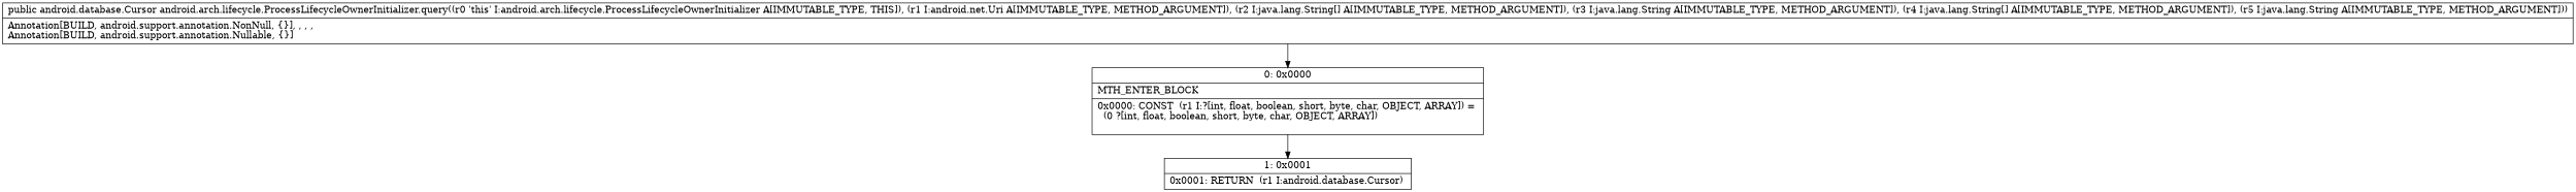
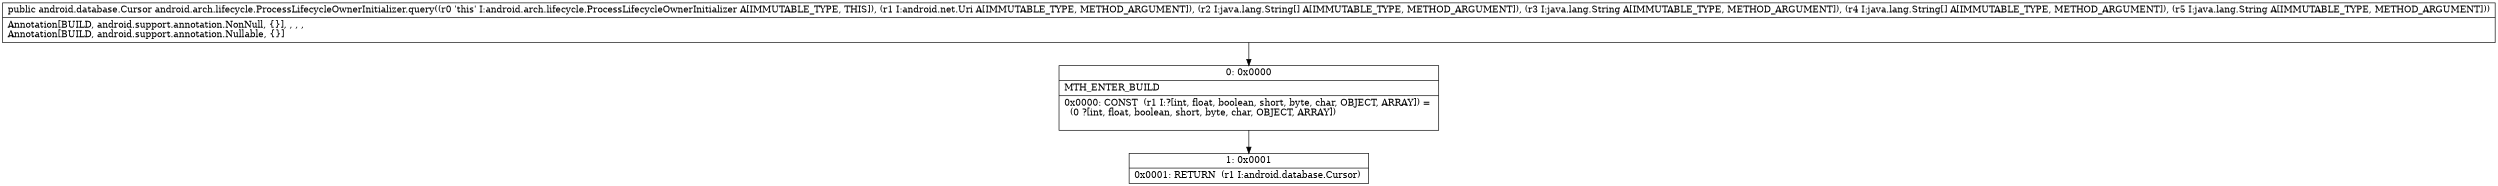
  digraph {
    node [shape=record]
-   n1 [label="{0\:\ 0x0000|MTH_ENTER_BLOCK\l|0x0000: CONST  (r1 I:?[int, float, boolean, short, byte, char, OBJECT, ARRAY]) = \l  (0 ?[int, float, boolean, short, byte, char, OBJECT, ARRAY])\l \l}"]
+   n1 [label="{0\:\ 0x0000|MTH_ENTER_BUILD\l|0x0000: CONST  (r1 I:?[int, float, boolean, short, byte, char, OBJECT, ARRAY]) = \l  (0 ?[int, float, boolean, short, byte, char, OBJECT, ARRAY])\l \l}"]
    n2 [label="{1\:\ 0x0001|0x0001: RETURN  (r1 I:android.database.Cursor) \l}"]
    n3 [label="{public android.database.Cursor android.arch.lifecycle.ProcessLifecycleOwnerInitializer.query((r0 'this' I:android.arch.lifecycle.ProcessLifecycleOwnerInitializer A[IMMUTABLE_TYPE, THIS]), (r1 I:android.net.Uri A[IMMUTABLE_TYPE, METHOD_ARGUMENT]), (r2 I:java.lang.String[] A[IMMUTABLE_TYPE, METHOD_ARGUMENT]), (r3 I:java.lang.String A[IMMUTABLE_TYPE, METHOD_ARGUMENT]), (r4 I:java.lang.String[] A[IMMUTABLE_TYPE, METHOD_ARGUMENT]), (r5 I:java.lang.String A[IMMUTABLE_TYPE, METHOD_ARGUMENT]))  | Annotation[BUILD, android.support.annotation.NonNull, \{\}], , , , \lAnnotation[BUILD, android.support.annotation.Nullable, \{\}]\l}"]
    n1 -> n2
    n3 -> n1
  }
